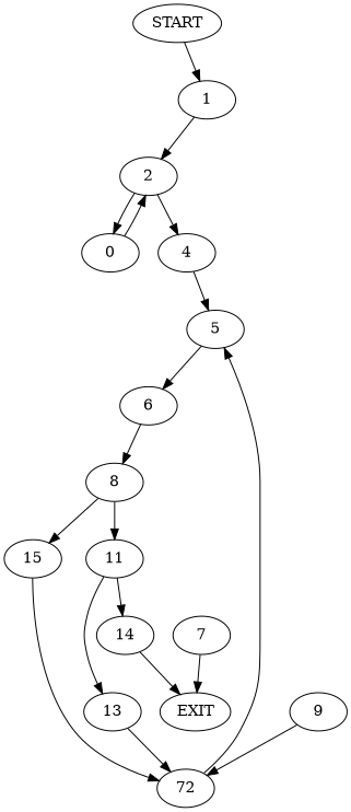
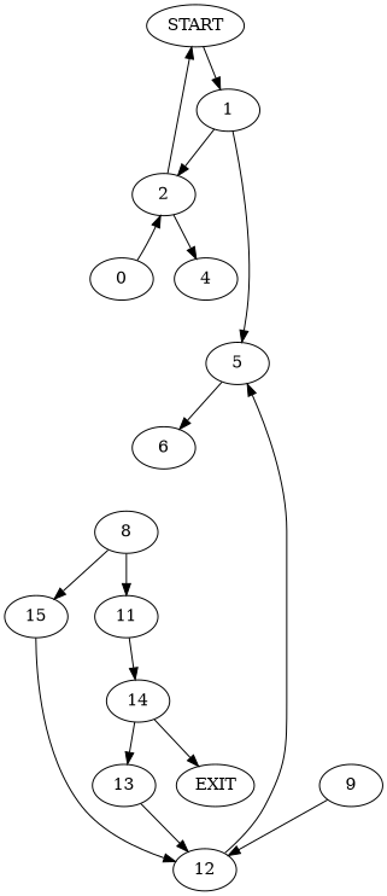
  digraph {
    n1 [label=START]
    1
    2
    n4 [label=EXIT]
    n5 [label=0]
    4
    5
    6
    8
-   7
    n11 [label=15]
    11
    9
-   12 [label=72]
+   12
    13
    14
    n1 -> 1
    1 -> 2
-   2 -> n5
+   2 -> n1
    2 -> 4
    n5 -> 2
-   4 -> 5
+   1 -> 5
    5 -> 6
-   6 -> 8
    8 -> n11
    8 -> 11
-   7 -> n4
    n11 -> 12
-   11 -> 13
+   14 -> 13
    11 -> 14
    9 -> 12
    12 -> 5
    13 -> 12
    14 -> n4
  }
